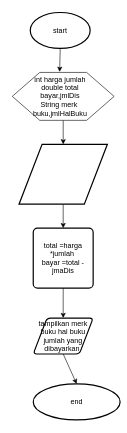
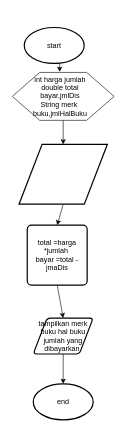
  <mxCell id="0" />
  <mxCell id="1" parent="0" />
  <mxCell id="2" style="edgeStyle=none;html=1;exitX=0.5;exitY=1;exitDx=0;exitDy=0;entryX=0.5;entryY=0;entryDx=0;entryDy=0;" edge="1" parent="1" source="3" target="5"><mxGeometry relative="1" as="geometry" /></mxCell>
  <mxCell id="3" value="" style="verticalLabelPosition=bottom;verticalAlign=top;html=1;shape=hexagon;perimeter=hexagonPerimeter2;arcSize=6;size=0.27;" parent="1" vertex="1"><mxGeometry x="20" y="120" width="170" height="80" as="geometry" /></mxCell>
  <mxCell id="4" style="edgeStyle=none;html=1;exitX=0.5;exitY=1;exitDx=0;exitDy=0;entryX=0.5;entryY=0;entryDx=0;entryDy=0;" edge="1" parent="1" source="5" target="7"><mxGeometry relative="1" as="geometry" /></mxCell>
  <mxCell id="5" value="" style="shape=parallelogram;html=1;strokeWidth=2;perimeter=parallelogramPerimeter;whiteSpace=wrap;rounded=1;arcSize=0;size=0.261;" parent="1" vertex="1"><mxGeometry x="31.25" y="240" width="147.5" height="100" as="geometry" /></mxCell>
  <mxCell id="6" style="edgeStyle=none;html=1;exitX=0.5;exitY=1;exitDx=0;exitDy=0;entryX=0.5;entryY=0;entryDx=0;entryDy=0;" edge="1" parent="1" source="7" target="9"><mxGeometry relative="1" as="geometry" /></mxCell>
- <mxCell id="7" value="total =harga *jumlah&amp;nbsp;&lt;br&gt;bayar =total -jmaDis" style="rounded=1;whiteSpace=wrap;html=1;absoluteArcSize=1;arcSize=14;strokeWidth=2;" parent="1" vertex="1"><mxGeometry x="55" y="380" width="100" height="100" as="geometry" /></mxCell>
+ <mxCell id="7" value="total =harga *jumlah&amp;nbsp;&lt;br&gt;bayar =total -jmaDis" style="rounded=1;whiteSpace=wrap;html=1;absoluteArcSize=1;arcSize=14;strokeWidth=2;" parent="1" vertex="1"><mxGeometry x="45" y="375" width="100" height="100" as="geometry" /></mxCell>
  <mxCell id="8" style="edgeStyle=none;html=1;exitX=0.5;exitY=1;exitDx=0;exitDy=0;entryX=0.5;entryY=0;entryDx=0;entryDy=0;entryPerimeter=0;" edge="1" parent="1" source="9" target="10"><mxGeometry relative="1" as="geometry" /></mxCell>
  <mxCell id="9" value="tampilkan merk buku hal buku jumlah yang dibayarkan&amp;nbsp;" style="shape=parallelogram;html=1;strokeWidth=2;perimeter=parallelogramPerimeter;whiteSpace=wrap;rounded=1;arcSize=12;size=0.23;" parent="1" vertex="1"><mxGeometry x="55" y="530" width="100" height="60" as="geometry" /></mxCell>
- <mxCell id="10" value="end" style="strokeWidth=2;html=1;shape=mxgraph.flowchart.start_1;whiteSpace=wrap;" parent="1" vertex="1"><mxGeometry x="55" y="640" width="145" height="60" as="geometry" /></mxCell>
+ <mxCell id="10" value="end" style="strokeWidth=2;html=1;shape=mxgraph.flowchart.start_1;whiteSpace=wrap;" parent="1" vertex="1"><mxGeometry x="55" y="640" width="100" height="60" as="geometry" /></mxCell>
  <mxCell id="11" style="edgeStyle=orthogonalEdgeStyle;rounded=0;orthogonalLoop=1;jettySize=auto;html=1;exitX=0.5;exitY=1;exitDx=0;exitDy=0;exitPerimeter=0;entryX=0.465;entryY=-0.012;entryDx=0;entryDy=0;entryPerimeter=0;" parent="1" source="12" target="3" edge="1"><mxGeometry relative="1" as="geometry" /></mxCell>
- <mxCell id="12" value="start" style="strokeWidth=2;html=1;shape=mxgraph.flowchart.start_1;whiteSpace=wrap;" parent="1" vertex="1"><mxGeometry x="50" y="20" width="100" height="60" as="geometry" /></mxCell>
+ <mxCell id="12" value="start" style="strokeWidth=2;html=1;shape=mxgraph.flowchart.start_1;whiteSpace=wrap;" parent="1" vertex="1"><mxGeometry x="40" y="45" width="100" height="60" as="geometry" /></mxCell>
  <mxCell id="13" value="int harga jumlah double total bayar,jmlDis String merk&amp;nbsp; buku,jmlHalBuku" style="text;html=1;strokeColor=none;fillColor=none;align=center;verticalAlign=middle;whiteSpace=wrap;rounded=0;" parent="1" vertex="1"><mxGeometry x="70" y="155" width="60" height="10" as="geometry" /></mxCell>
